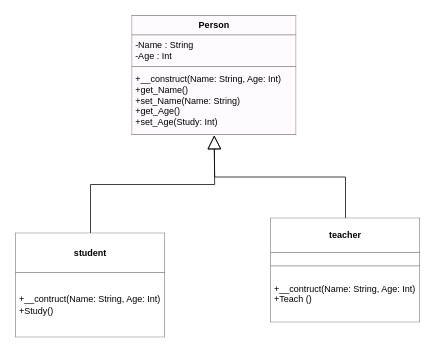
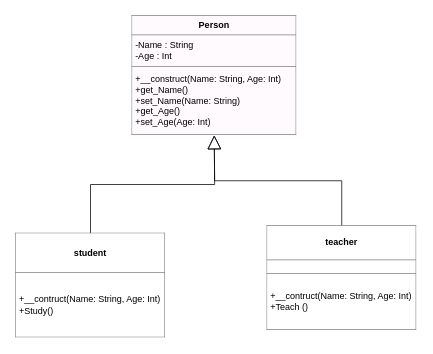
  <mxCell id="0" />
  <mxCell id="1" parent="0" />
- <mxCell id="2" value="&lt;table border=&quot;1&quot; width=&quot;100%&quot; cellpadding=&quot;4&quot; style=&quot;width: 100% ; height: 100% ; border-collapse: collapse&quot;&gt;&lt;tbody&gt;&lt;tr&gt;&lt;th align=&quot;center&quot;&gt;Person&lt;/th&gt;&lt;/tr&gt;&lt;tr&gt;&lt;td&gt;-Name : String&lt;br&gt;-Age : Int&lt;/td&gt;&lt;/tr&gt;&lt;tr&gt;&lt;td&gt;+__construct(Name: String, Age: Int)&lt;br&gt;+get_Name()&lt;br&gt;+set_Name(Name: String)&lt;br&gt;+get_Age()&lt;br&gt;+set_Age(Study: Int)&lt;/td&gt;&lt;/tr&gt;&lt;/tbody&gt;&lt;/table&gt;" style="text;html=1;overflow=fill;fillColor=#FFFAFE;" vertex="1" parent="1"><mxGeometry x="175" y="20" width="220" height="160" as="geometry" /></mxCell>
+ <mxCell id="2" value="&lt;table border=&quot;1&quot; width=&quot;100%&quot; cellpadding=&quot;4&quot; style=&quot;width: 100% ; height: 100% ; border-collapse: collapse&quot;&gt;&lt;tbody&gt;&lt;tr&gt;&lt;th align=&quot;center&quot;&gt;Person&lt;/th&gt;&lt;/tr&gt;&lt;tr&gt;&lt;td&gt;-Name : String&lt;br&gt;-Age : Int&lt;/td&gt;&lt;/tr&gt;&lt;tr&gt;&lt;td&gt;+__construct(Name: String, Age: Int)&lt;br&gt;+get_Name()&lt;br&gt;+set_Name(Name: String)&lt;br&gt;+get_Age()&lt;br&gt;+set_Age(Age: Int)&lt;/td&gt;&lt;/tr&gt;&lt;/tbody&gt;&lt;/table&gt;" style="text;html=1;overflow=fill;fillColor=#FFFAFE;" vertex="1" parent="1"><mxGeometry x="175" y="20" width="220" height="160" as="geometry" /></mxCell>
  <mxCell id="3" value="&lt;table border=&quot;1&quot; width=&quot;100%&quot; cellpadding=&quot;4&quot; style=&quot;width: 100% ; height: 100% ; border-collapse: collapse&quot;&gt;&lt;tbody&gt;&lt;tr&gt;&lt;th align=&quot;center&quot;&gt;student&lt;/th&gt;&lt;/tr&gt;&lt;tr&gt;&lt;td&gt;+__contruct(Name: String, Age: Int)&lt;br&gt;+Study()&lt;/td&gt;&lt;/tr&gt;&lt;/tbody&gt;&lt;/table&gt;" style="text;html=1;overflow=fill;fillColor=#FFFFFF;" vertex="1" parent="1"><mxGeometry x="20" y="310" width="200" height="140" as="geometry" /></mxCell>
- <mxCell id="4" value="&lt;table border=&quot;1&quot; width=&quot;100%&quot; cellpadding=&quot;4&quot; style=&quot;width: 100% ; height: 100% ; border-collapse: collapse&quot;&gt;&lt;tbody&gt;&lt;tr&gt;&lt;th align=&quot;center&quot;&gt;teacher&lt;/th&gt;&lt;/tr&gt;&lt;tr&gt;&lt;td align=&quot;center&quot;&gt;&lt;/td&gt;&lt;/tr&gt;&lt;tr&gt;&lt;td&gt;&lt;span&gt;+__contruct(Name: String, Age: Int)&lt;br&gt;&lt;/span&gt;+Teach ()&lt;/td&gt;&lt;/tr&gt;&lt;/tbody&gt;&lt;/table&gt;" style="text;html=1;strokeColor=none;fillColor=#FFFFFF;overflow=fill;" vertex="1" parent="1"><mxGeometry x="360" y="290" width="200" height="140" as="geometry" /></mxCell>
+ <mxCell id="4" value="&lt;table border=&quot;1&quot; width=&quot;100%&quot; cellpadding=&quot;4&quot; style=&quot;width: 100% ; height: 100% ; border-collapse: collapse&quot;&gt;&lt;tbody&gt;&lt;tr&gt;&lt;th align=&quot;center&quot;&gt;teacher&lt;/th&gt;&lt;/tr&gt;&lt;tr&gt;&lt;td align=&quot;center&quot;&gt;&lt;/td&gt;&lt;/tr&gt;&lt;tr&gt;&lt;td&gt;&lt;span&gt;+__contruct(Name: String, Age: Int)&lt;br&gt;&lt;/span&gt;+Teach ()&lt;/td&gt;&lt;/tr&gt;&lt;/tbody&gt;&lt;/table&gt;" style="text;html=1;strokeColor=none;fillColor=#FFFFFF;overflow=fill;" vertex="1" parent="1"><mxGeometry x="355" y="300" width="200" height="140" as="geometry" /></mxCell>
  <mxCell id="5" value="" style="endArrow=block;endSize=16;endFill=0;html=1;rounded=0;exitX=0.5;exitY=0;exitDx=0;exitDy=0;edgeStyle=orthogonalEdgeStyle;" edge="1" parent="1" source="3"><mxGeometry width="160" relative="1" as="geometry"><mxPoint x="45" y="260" as="sourcePoint" /><mxPoint x="285" y="180" as="targetPoint" /></mxGeometry></mxCell>
  <mxCell id="6" value="" style="endArrow=block;endSize=16;endFill=0;html=1;rounded=0;exitX=0.5;exitY=0;exitDx=0;exitDy=0;edgeStyle=orthogonalEdgeStyle;" edge="1" parent="1" source="4"><mxGeometry width="160" relative="1" as="geometry"><mxPoint x="215" y="280" as="sourcePoint" /><mxPoint x="285" y="180" as="targetPoint" /></mxGeometry></mxCell>
